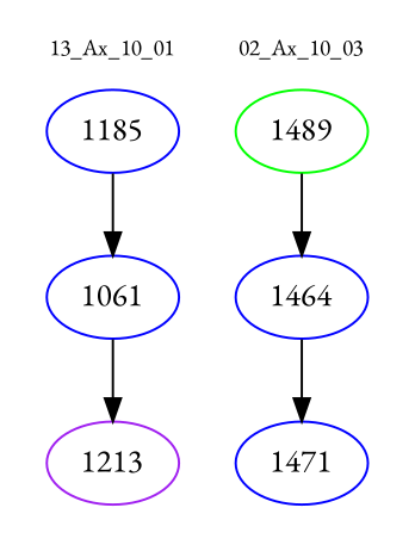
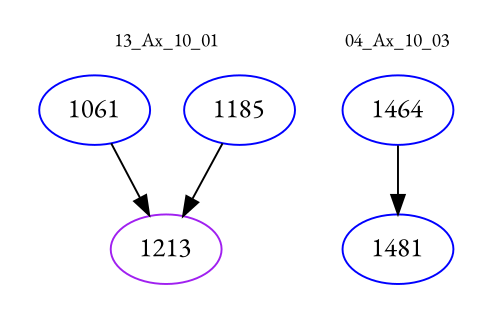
  digraph {
    fontname="EB Garamond"
    node [color=blue fontname="EB Garamond"]
    edge [color=black fontname="EB Garamond"]
    n1 [label=1185]
    n2 [label=1061]
    n3 [color=purple label=1213]
-   n4 [color=green label=1489]
    n5 [label=1464]
-   n6 [label=1471]
+   n6 [label=1481]
    subgraph cluster_1 {
      color=white
      fontsize=10
      label="13_Ax_10_01"
      n1
      n2
      n3
    }
    subgraph cluster_2 {
      color=white
      fontsize=10
-     label="02_Ax_10_03"
-     n4
+     label="04_Ax_10_03"
      n5
      n6
    }
-   n1 -> n2
+   n1 -> n3
    n2 -> n3
-   n4 -> n5
    n5 -> n6
  }
